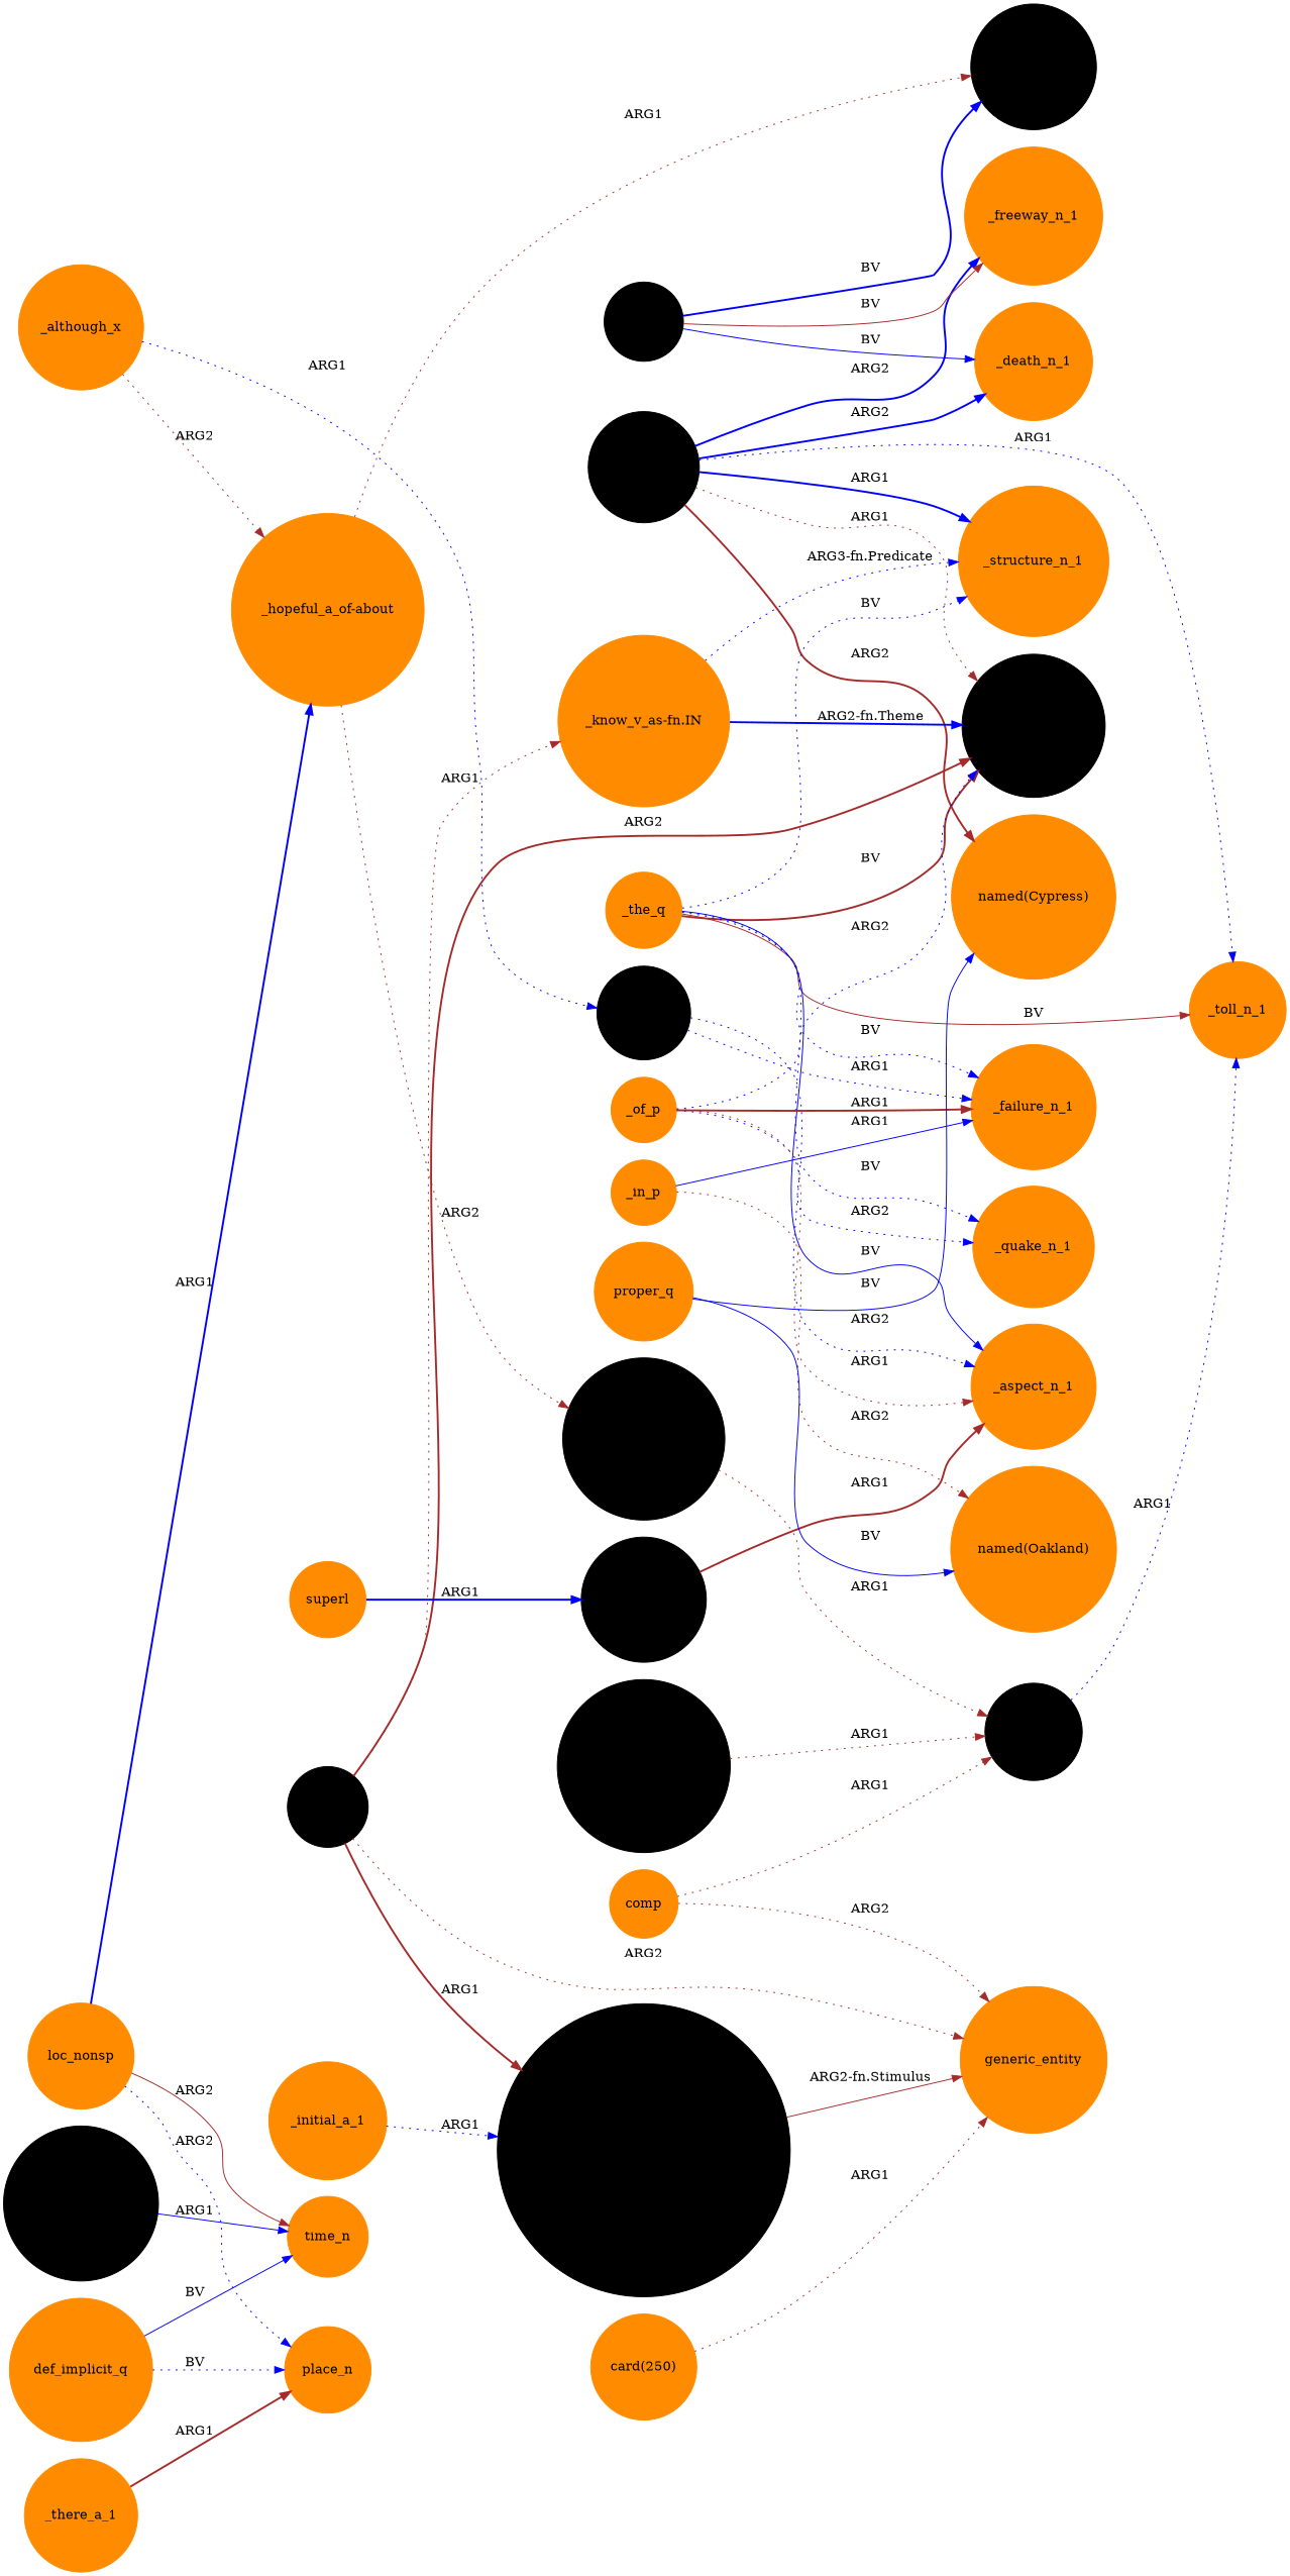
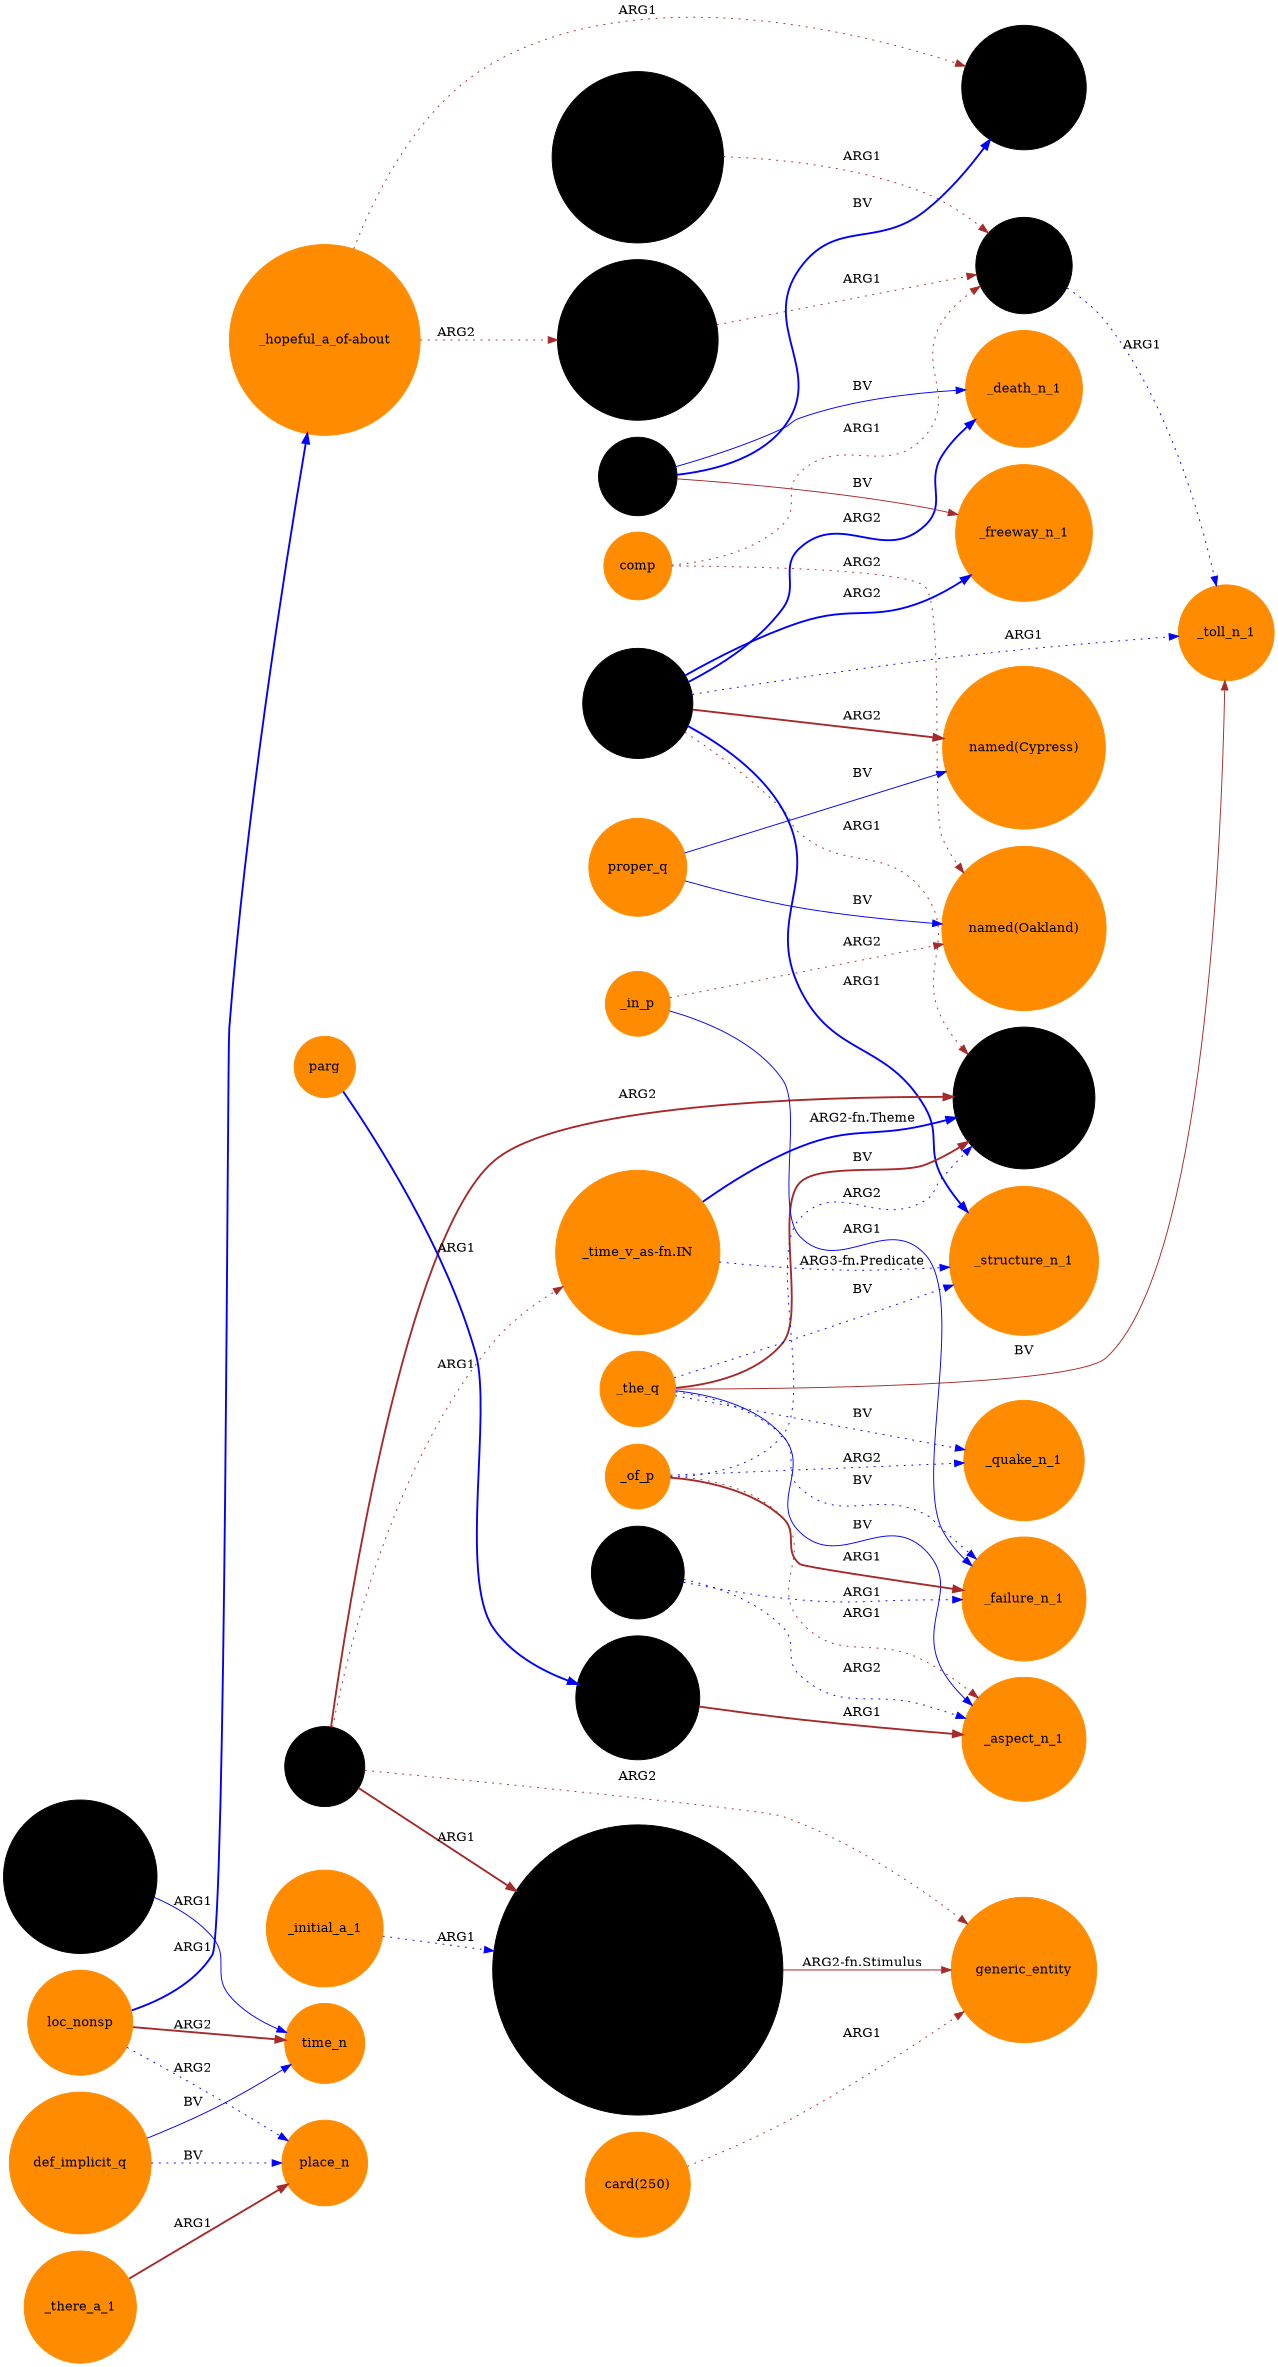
  digraph {
    rankdir=LR
    node [color=darkorange shape=circle style=filled]
    edge [color=blue style=dotted]
    compound [color=black]
    _freeway_n_1
    _segment_n_1 [color=black]
    _toll_n_1
    _structure_n_1
    "named(Cypress)"
    _death_n_1
    _the_q
    _quake_n_1
    _failure_n_1
    _aspect_n_1
    "card(250)"
    generic_entity
    "_fear_v_1-fn.Experiencer_focus" [color=black]
    _might_v_modal [color=black]
    "_hopeful_a_of-about"
    _official_n_1 [color=black]
    _low_a_1 [color=black]
    _yesterday_a_1 [color=black]
    time_n
    _significant_a_for [color=black]
    _of_p
-   "_know_v_as-fn.IN"
+   "_know_v_as-fn.IN" [label="_time_v_as-fn.IN"]
    parg_d [color=black]
    loc_nonsp
    place_n
    def_implicit_q
    _deadly_a_1 [color=black]
-   _although_x
    _be_v_id [color=black]
    _in_p
    "named(Oakland)"
    _initial_a_1
-   superl
+   superl [label=parg]
    udef_q [color=black]
    proper_q
    comp
    _there_a_1
    compound -> _freeway_n_1 [label=ARG2 style=bold]
    compound -> _segment_n_1 [color=brown label=ARG1]
    compound -> _toll_n_1 [label=ARG1]
    compound -> _structure_n_1 [label=ARG1 style=bold]
    compound -> "named(Cypress)" [color=brown label=ARG2 style=bold]
    compound -> _death_n_1 [label=ARG2 style=bold]
    _the_q -> _segment_n_1 [color=brown label=BV style=bold]
    _the_q -> _toll_n_1 [color=brown label=BV style=solid]
    _the_q -> _structure_n_1 [label=BV]
    _the_q -> _quake_n_1 [label=BV]
    _the_q -> _failure_n_1 [label=BV]
    _the_q -> _aspect_n_1 [label=BV style=solid]
    "card(250)" -> generic_entity [color=brown label=ARG1]
    "_fear_v_1-fn.Experiencer_focus" -> generic_entity [color=brown label="ARG2-fn.Stimulus" style=solid]
    _might_v_modal -> _low_a_1 [color=brown label=ARG1]
    "_hopeful_a_of-about" -> _might_v_modal [color=brown label=ARG2]
    "_hopeful_a_of-about" -> _official_n_1 [color=brown label=ARG1]
    _low_a_1 -> _toll_n_1 [label=ARG1]
    _yesterday_a_1 -> time_n [label=ARG1 style=solid]
    _significant_a_for -> _low_a_1 [color=brown label=ARG1]
    _of_p -> _segment_n_1 [label=ARG2]
    _of_p -> _quake_n_1 [label=ARG2]
    _of_p -> _failure_n_1 [color=brown label=ARG1 style=bold]
    _of_p -> _aspect_n_1 [color=brown label=ARG1]
    "_know_v_as-fn.IN" -> _segment_n_1 [label="ARG2-fn.Theme" style=bold]
    "_know_v_as-fn.IN" -> _structure_n_1 [label="ARG3-fn.Predicate"]
    parg_d -> _segment_n_1 [color=brown label=ARG2 style=bold]
    parg_d -> generic_entity [color=brown label=ARG2]
    parg_d -> "_fear_v_1-fn.Experiencer_focus" [color=brown label=ARG1 style=bold]
    parg_d -> "_know_v_as-fn.IN" [color=brown label=ARG1]
    loc_nonsp -> "_hopeful_a_of-about" [label=ARG1 style=bold]
-   loc_nonsp -> time_n [color=brown label=ARG2 style=solid]
+   loc_nonsp -> time_n [color=brown label=ARG2 style=bold]
    loc_nonsp -> place_n [label=ARG2]
    def_implicit_q -> time_n [label=BV style=solid]
    def_implicit_q -> place_n [label=BV]
    _deadly_a_1 -> _aspect_n_1 [color=brown label=ARG1 style=bold]
-   _although_x -> "_hopeful_a_of-about" [color=brown label=ARG2]
-   _although_x -> _be_v_id [label=ARG1]
    _be_v_id -> _failure_n_1 [label=ARG1]
    _be_v_id -> _aspect_n_1 [label=ARG2]
    _in_p -> _failure_n_1 [label=ARG1 style=solid]
    _in_p -> "named(Oakland)" [color=brown label=ARG2]
    _initial_a_1 -> "_fear_v_1-fn.Experiencer_focus" [label=ARG1]
    superl -> _deadly_a_1 [label=ARG1 style=bold]
    udef_q -> _freeway_n_1 [color=brown label=BV style=solid]
    udef_q -> _death_n_1 [label=BV style=solid]
    udef_q -> _official_n_1 [label=BV style=bold]
    proper_q -> "named(Cypress)" [label=BV style=solid]
    proper_q -> "named(Oakland)" [label=BV style=solid]
-   comp -> generic_entity [color=brown label=ARG2]
+   comp -> "named(Oakland)" [color=brown label=ARG2]
    comp -> _low_a_1 [color=brown label=ARG1]
    _there_a_1 -> place_n [color=brown label=ARG1 style=bold]
  }
